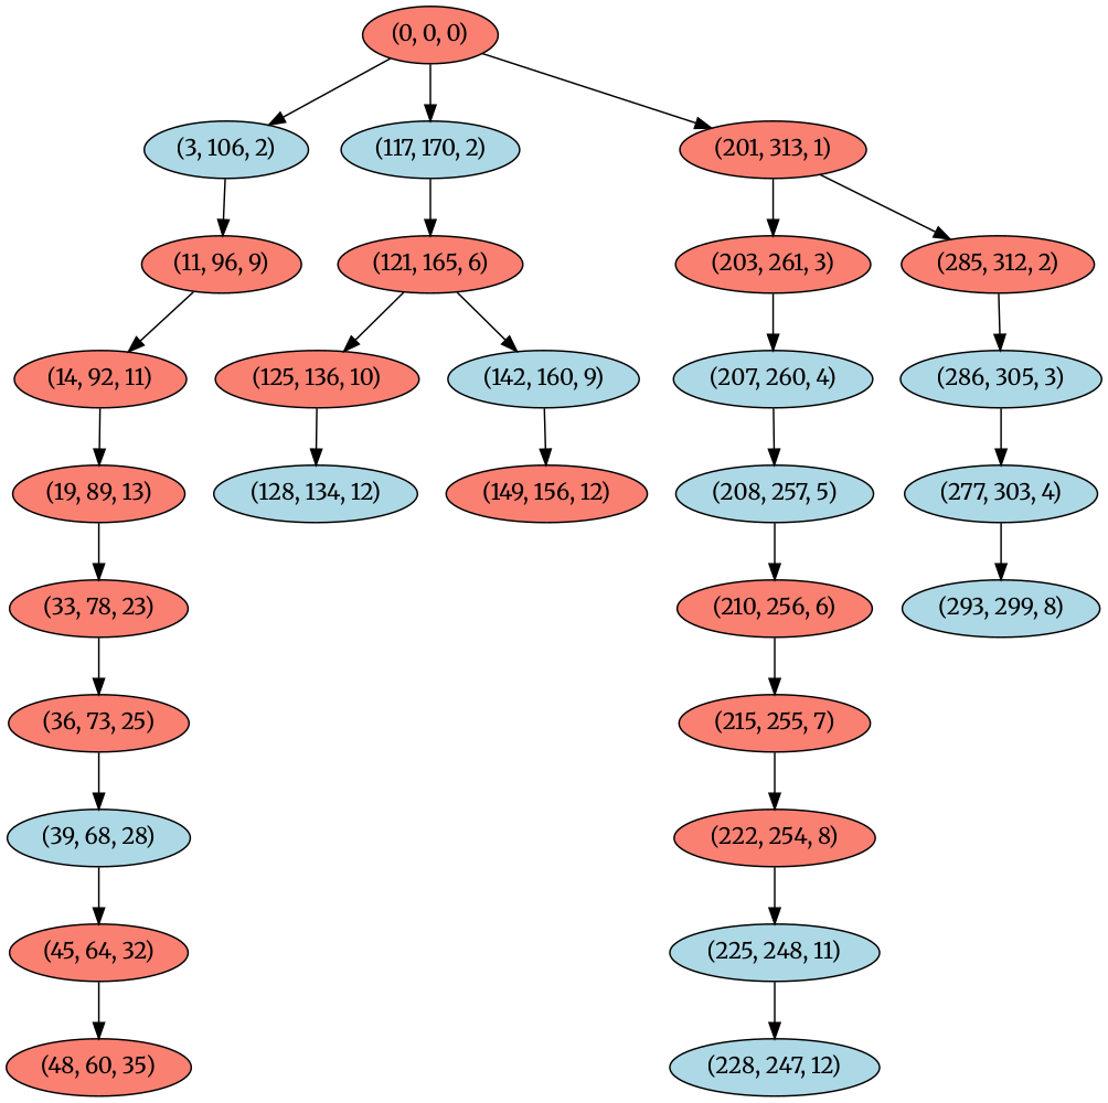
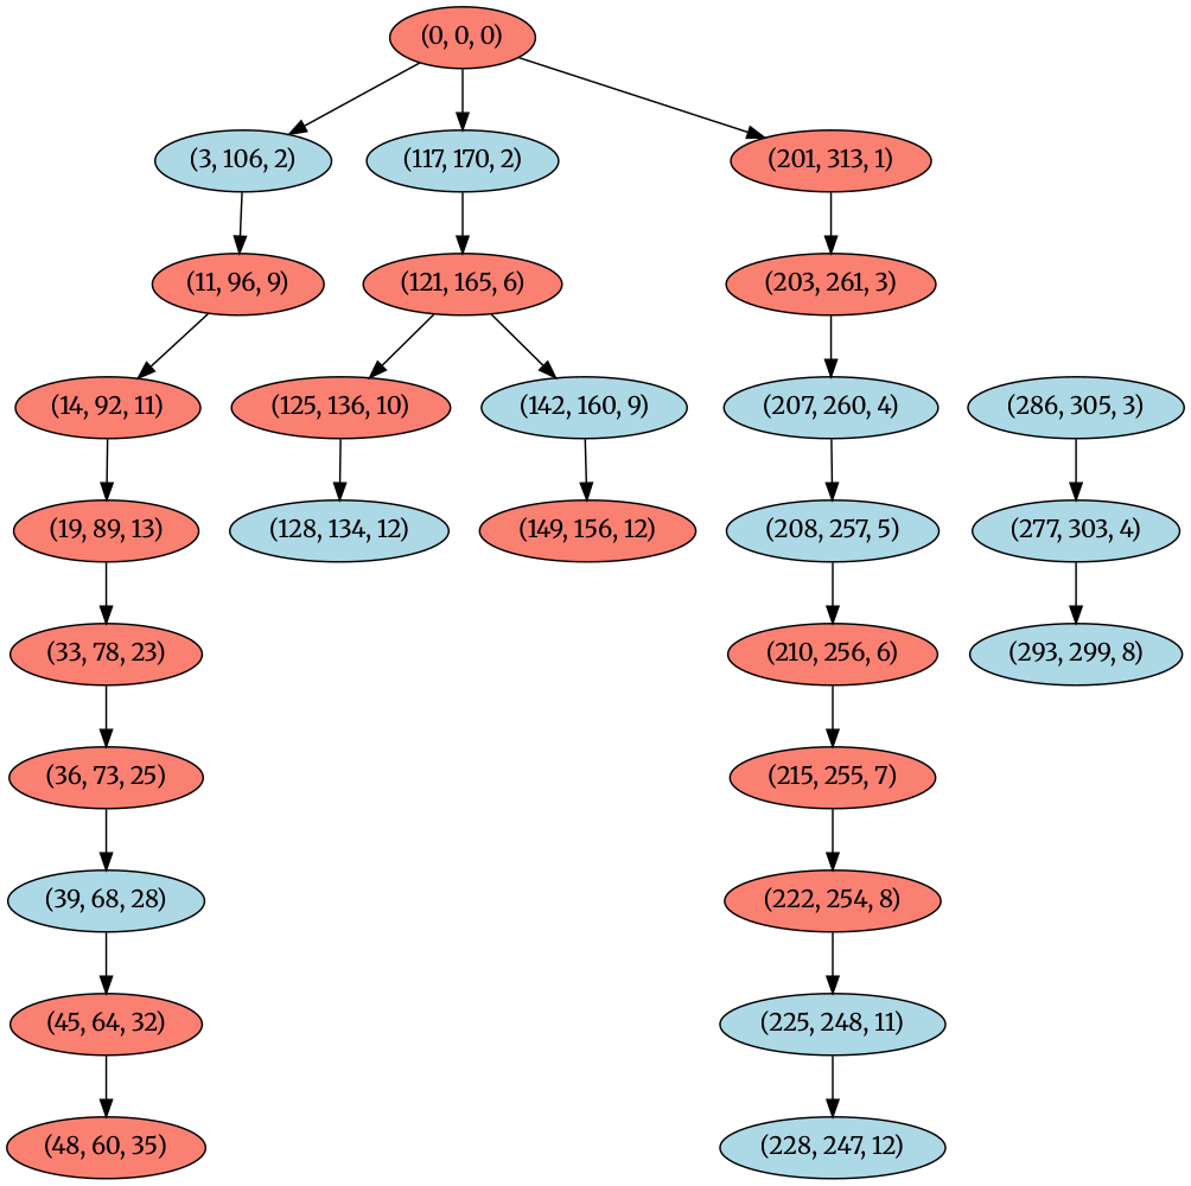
  digraph {
    fontname=Merriweather
    node [fillcolor=salmon fontname=Merriweather style=filled]
    edge [fontname=Merriweather]
    "(3, 106, 2)" [fillcolor=lightblue]
    "(0, 0, 0)"
    "(117, 170, 2)" [fillcolor=lightblue]
    "(201, 313, 1)"
    "(11, 96, 9)"
    "(121, 165, 6)"
    "(203, 261, 3)"
-   "(285, 312, 2)"
    "(14, 92, 11)"
    "(19, 89, 13)"
    "(33, 78, 23)"
    "(36, 73, 25)"
    "(39, 68, 28)" [fillcolor=lightblue]
    "(45, 64, 32)"
    "(48, 60, 35)"
    "(125, 136, 10)"
    "(142, 160, 9)" [fillcolor=lightblue]
    "(128, 134, 12)" [fillcolor=lightblue]
    "(149, 156, 12)"
    "(207, 260, 4)" [fillcolor=lightblue]
    "(286, 305, 3)" [fillcolor=lightblue]
    "(208, 257, 5)" [fillcolor=lightblue]
    "(210, 256, 6)"
    "(215, 255, 7)"
    "(222, 254, 8)"
    "(225, 248, 11)" [fillcolor=lightblue]
    "(228, 247, 12)" [fillcolor=lightblue]
    n28 [fillcolor=lightblue label="(277, 303, 4)"]
    "(293, 299, 8)" [fillcolor=lightblue]
    "(3, 106, 2)" -> "(11, 96, 9)"
    "(0, 0, 0)" -> "(3, 106, 2)"
    "(0, 0, 0)" -> "(117, 170, 2)"
    "(0, 0, 0)" -> "(201, 313, 1)"
    "(117, 170, 2)" -> "(121, 165, 6)"
    "(201, 313, 1)" -> "(203, 261, 3)"
-   "(201, 313, 1)" -> "(285, 312, 2)"
    "(11, 96, 9)" -> "(14, 92, 11)"
    "(121, 165, 6)" -> "(125, 136, 10)"
    "(121, 165, 6)" -> "(142, 160, 9)"
    "(203, 261, 3)" -> "(207, 260, 4)"
-   "(285, 312, 2)" -> "(286, 305, 3)"
    "(14, 92, 11)" -> "(19, 89, 13)"
    "(19, 89, 13)" -> "(33, 78, 23)"
    "(33, 78, 23)" -> "(36, 73, 25)"
    "(36, 73, 25)" -> "(39, 68, 28)"
    "(39, 68, 28)" -> "(45, 64, 32)"
    "(45, 64, 32)" -> "(48, 60, 35)"
    "(125, 136, 10)" -> "(128, 134, 12)"
    "(142, 160, 9)" -> "(149, 156, 12)"
    "(207, 260, 4)" -> "(208, 257, 5)"
    "(286, 305, 3)" -> n28
    "(208, 257, 5)" -> "(210, 256, 6)"
    "(210, 256, 6)" -> "(215, 255, 7)"
    "(215, 255, 7)" -> "(222, 254, 8)"
    "(222, 254, 8)" -> "(225, 248, 11)"
    "(225, 248, 11)" -> "(228, 247, 12)"
    n28 -> "(293, 299, 8)"
  }
